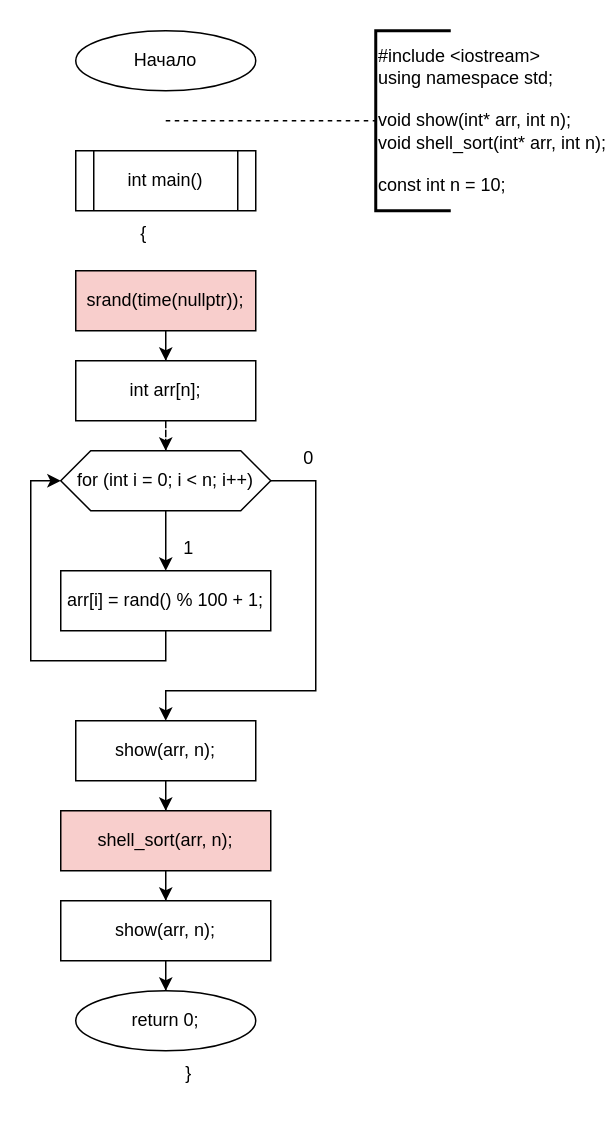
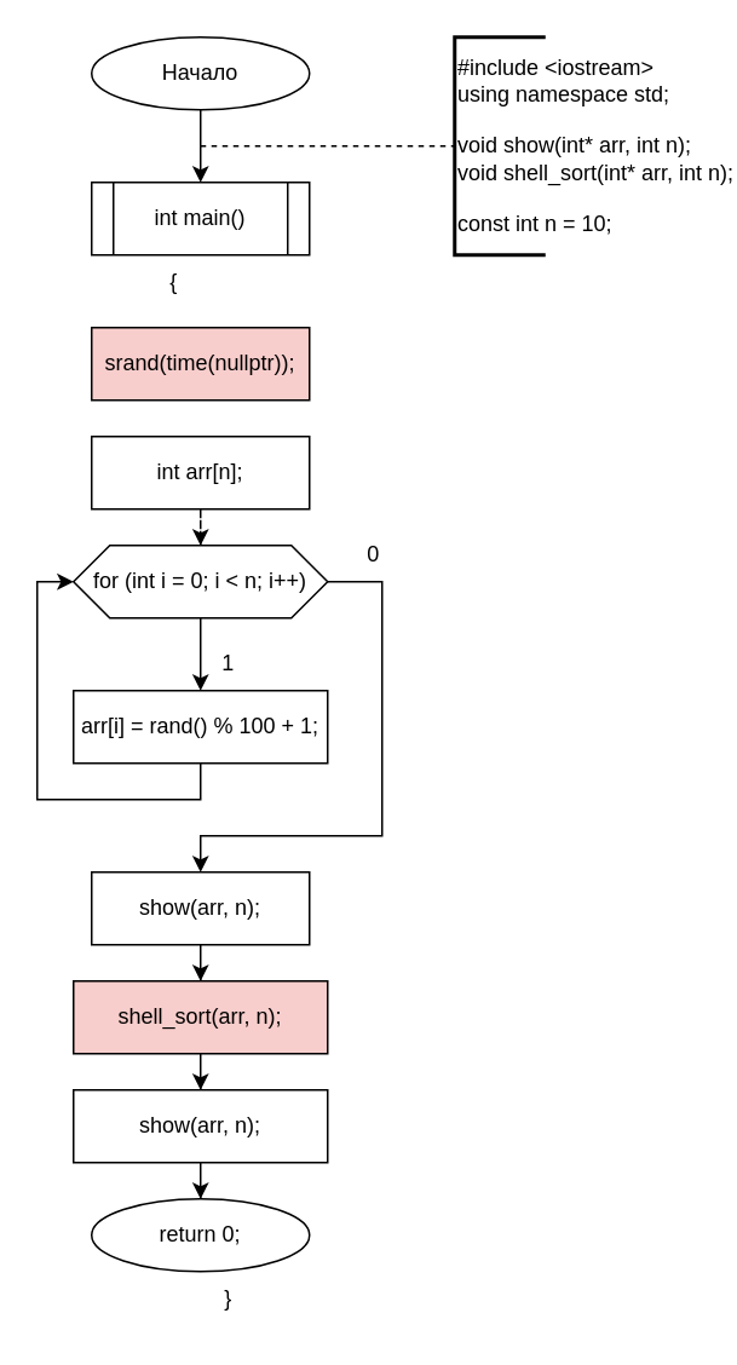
  <mxCell id="0" />
  <mxCell id="1" parent="0" />
+ <mxCell id="2" value="" style="edgeStyle=orthogonalEdgeStyle;rounded=0;orthogonalLoop=1;jettySize=auto;html=1;" edge="1" parent="1" source="3" target="4"><mxGeometry relative="1" as="geometry" /></mxCell>
  <mxCell id="3" value="Начало" style="ellipse;whiteSpace=wrap;html=1;" vertex="1" parent="1"><mxGeometry x="50" y="20" width="120" height="40" as="geometry" /></mxCell>
  <mxCell id="4" value="int main()" style="shape=process;whiteSpace=wrap;html=1;backgroundOutline=1;" vertex="1" parent="1"><mxGeometry x="50" y="100" width="120" height="40" as="geometry" /></mxCell>
  <mxCell id="5" value="" style="endArrow=none;dashed=1;html=1;rounded=0;" edge="1" parent="1" target="6"><mxGeometry width="50" height="50" relative="1" as="geometry"><mxPoint x="110" y="80" as="sourcePoint" /><mxPoint x="270" y="80" as="targetPoint" /></mxGeometry></mxCell>
  <mxCell id="6" value="&lt;div&gt;#include &amp;lt;iostream&amp;gt;&lt;/div&gt;&lt;div&gt;using namespace std;&lt;/div&gt;&lt;div&gt;&lt;br&gt;&lt;/div&gt;&lt;div&gt;void show(int* arr, int n);&lt;/div&gt;&lt;div&gt;void shell_sort(int* arr, int n);&lt;/div&gt;&lt;div&gt;&lt;br&gt;&lt;/div&gt;&lt;div&gt;const int n = 10;&lt;/div&gt;" style="strokeWidth=2;html=1;shape=mxgraph.flowchart.annotation_1;align=left;pointerEvents=1;" vertex="1" parent="1"><mxGeometry x="250" y="20" width="50" height="120" as="geometry" /></mxCell>
- <mxCell id="7" value="" style="edgeStyle=orthogonalEdgeStyle;rounded=0;orthogonalLoop=1;jettySize=auto;html=1;" edge="1" parent="1" source="8" target="11"><mxGeometry relative="1" as="geometry" /></mxCell>
  <mxCell id="8" value="srand(time(nullptr));" style="whiteSpace=wrap;html=1;fillColor=#f8cecc;" vertex="1" parent="1"><mxGeometry x="50" y="180" width="120" height="40" as="geometry" /></mxCell>
  <mxCell id="9" value="{" style="text;html=1;align=center;verticalAlign=middle;resizable=0;points=[];autosize=1;strokeColor=none;fillColor=none;" vertex="1" parent="1"><mxGeometry x="80" y="140" width="30" height="30" as="geometry" /></mxCell>
  <mxCell id="10" value="" style="edgeStyle=orthogonalEdgeStyle;rounded=0;orthogonalLoop=1;jettySize=auto;html=1;dashed=1;" edge="1" parent="1" source="11" target="14"><mxGeometry relative="1" as="geometry" /></mxCell>
  <mxCell id="11" value="int arr[n];" style="whiteSpace=wrap;html=1;" vertex="1" parent="1"><mxGeometry x="50" y="240" width="120" height="40" as="geometry" /></mxCell>
  <mxCell id="12" value="" style="edgeStyle=orthogonalEdgeStyle;rounded=0;orthogonalLoop=1;jettySize=auto;html=1;" edge="1" parent="1" source="14" target="16"><mxGeometry relative="1" as="geometry" /></mxCell>
  <mxCell id="13" style="edgeStyle=orthogonalEdgeStyle;rounded=0;orthogonalLoop=1;jettySize=auto;html=1;entryX=0.5;entryY=0;entryDx=0;entryDy=0;" edge="1" parent="1" source="14" target="20"><mxGeometry relative="1" as="geometry"><mxPoint x="110" y="480" as="targetPoint" /><Array as="points"><mxPoint x="210" y="320" /><mxPoint x="210" y="460" /><mxPoint x="110" y="460" /></Array></mxGeometry></mxCell>
  <mxCell id="14" value="for (int i = 0; i &amp;lt; n; i++)" style="shape=hexagon;perimeter=hexagonPerimeter2;whiteSpace=wrap;html=1;fixedSize=1;" vertex="1" parent="1"><mxGeometry x="40" y="300" width="140" height="40" as="geometry" /></mxCell>
  <mxCell id="15" style="edgeStyle=orthogonalEdgeStyle;rounded=0;orthogonalLoop=1;jettySize=auto;html=1;entryX=0;entryY=0.5;entryDx=0;entryDy=0;" edge="1" parent="1" source="16" target="14"><mxGeometry relative="1" as="geometry"><Array as="points"><mxPoint x="110" y="440" /><mxPoint x="20" y="440" /><mxPoint x="20" y="320" /></Array></mxGeometry></mxCell>
  <mxCell id="16" value="arr[i] = rand() % 100 + 1;" style="whiteSpace=wrap;html=1;" vertex="1" parent="1"><mxGeometry x="40" y="380" width="140" height="40" as="geometry" /></mxCell>
  <mxCell id="17" value="1" style="text;html=1;align=center;verticalAlign=middle;resizable=0;points=[];autosize=1;strokeColor=none;fillColor=none;" vertex="1" parent="1"><mxGeometry x="110" y="350" width="30" height="30" as="geometry" /></mxCell>
  <mxCell id="18" value="0" style="text;html=1;align=center;verticalAlign=middle;resizable=0;points=[];autosize=1;strokeColor=none;fillColor=none;" vertex="1" parent="1"><mxGeometry x="190" y="290" width="30" height="30" as="geometry" /></mxCell>
  <mxCell id="19" value="" style="edgeStyle=orthogonalEdgeStyle;rounded=0;orthogonalLoop=1;jettySize=auto;html=1;" edge="1" parent="1" source="20" target="22"><mxGeometry relative="1" as="geometry" /></mxCell>
  <mxCell id="20" value="show(arr, n);" style="rounded=0;whiteSpace=wrap;html=1;" vertex="1" parent="1"><mxGeometry x="50" y="480" width="120" height="40" as="geometry" /></mxCell>
  <mxCell id="21" value="" style="edgeStyle=orthogonalEdgeStyle;rounded=0;orthogonalLoop=1;jettySize=auto;html=1;" edge="1" parent="1" source="22" target="24"><mxGeometry relative="1" as="geometry" /></mxCell>
  <mxCell id="22" value="shell_sort(arr, n);" style="rounded=0;whiteSpace=wrap;html=1;fillColor=#f8cecc;" vertex="1" parent="1"><mxGeometry x="40" y="540" width="140" height="40" as="geometry" /></mxCell>
  <mxCell id="23" style="edgeStyle=orthogonalEdgeStyle;rounded=0;orthogonalLoop=1;jettySize=auto;html=1;entryX=0.5;entryY=0;entryDx=0;entryDy=0;" edge="1" parent="1" source="24" target="25"><mxGeometry relative="1" as="geometry"><mxPoint x="110" y="660" as="targetPoint" /></mxGeometry></mxCell>
  <mxCell id="24" value="show(arr, n);" style="rounded=0;whiteSpace=wrap;html=1;" vertex="1" parent="1"><mxGeometry x="40" y="600" width="140" height="40" as="geometry" /></mxCell>
  <mxCell id="25" value="return 0;" style="ellipse;whiteSpace=wrap;html=1;" vertex="1" parent="1"><mxGeometry x="50" y="660" width="120" height="40" as="geometry" /></mxCell>
  <mxCell id="26" value="}" style="text;html=1;align=center;verticalAlign=middle;resizable=0;points=[];autosize=1;strokeColor=none;fillColor=none;" vertex="1" parent="1"><mxGeometry x="110" y="700" width="30" height="30" as="geometry" /></mxCell>
